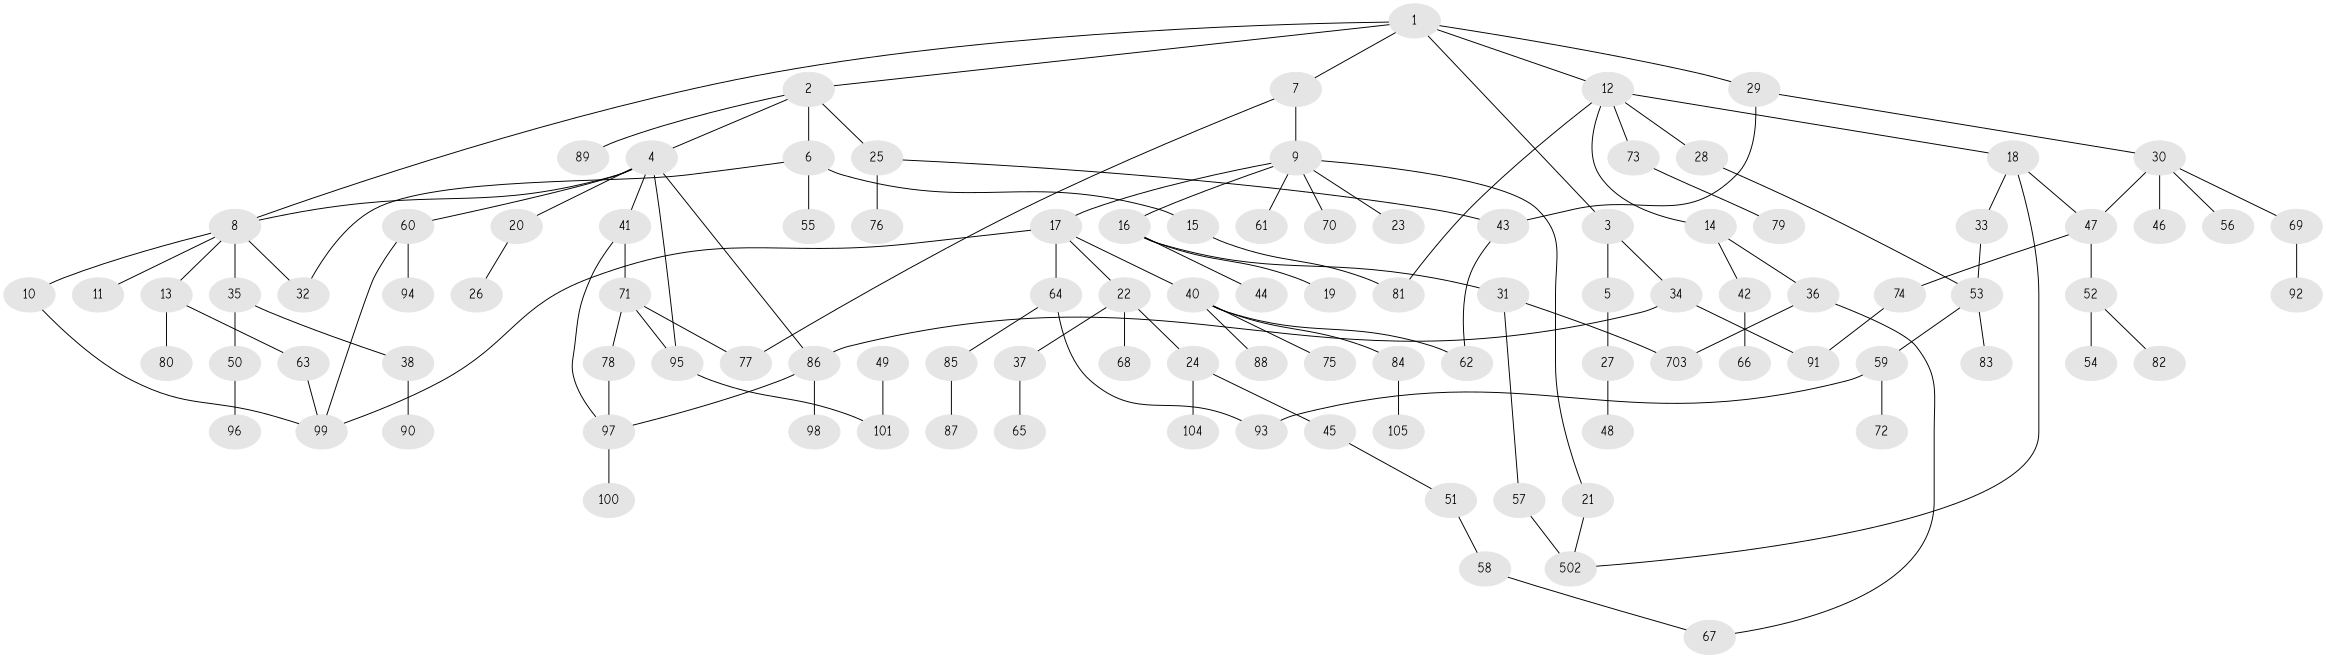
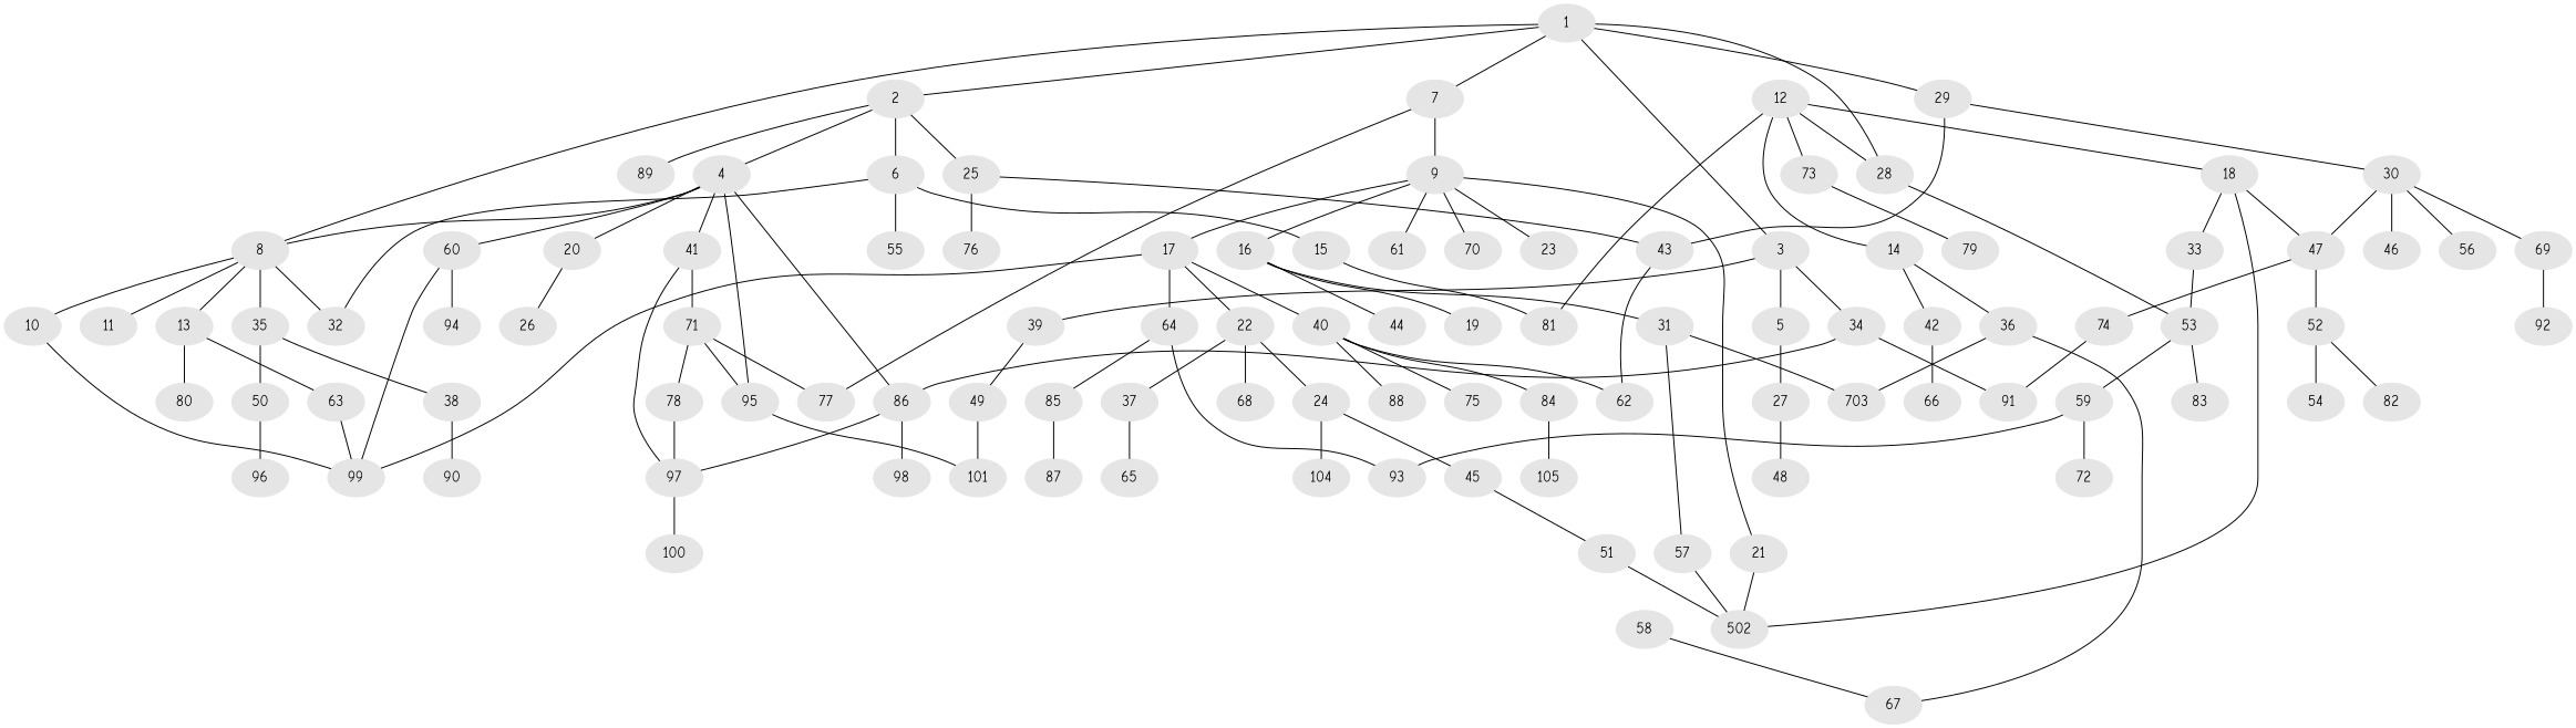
  graph {
    fontname="Comic Neue"
    node [color=gray90 fontname="Comic Neue" style=filled]
    edge [fontname="Comic Neue"]
    1
    2
    3
    7
    8
    12
    29
    4
    6
    25
    89
    5
    34
+   39
    9
    77
    32
    10
    11
    13
    35
    14
    18
    28
    73
    81
    43
    30
    20
    41
    60
    86
    95
    15
    55
    76
    27
    91
    49
    26
    71
    97
    99
    94
    98
    101
    48
    16
    17
    21
    23
    61
    70
    80
    63
    38
    50
    19
    31
    44
    22
    40
    64
    n64 [label=502]
    36
    42
    33
    47
    53
    79
    n71 [label=703]
    67
    66
    57
    24
    37
    68
    62
    75
    84
    88
    93
    85
    52
    74
    45
    104
    65
    51
    59
    83
    46
    56
    69
    92
    90
    96
    105
    78
    100
    58
    54
    82
    72
    87
    1 -- 2
    1 -- 3
    1 -- 7
    1 -- 8
-   1 -- 12
+   1 -- 28
    1 -- 29
    2 -- 4
    2 -- 6
    2 -- 25
    2 -- 89
    3 -- 5
    3 -- 34
+   3 -- 39
    7 -- 9
    7 -- 77
    8 -- 32
    8 -- 10
    8 -- 11
    8 -- 13
    8 -- 35
    12 -- 14
    12 -- 18
    12 -- 28
    12 -- 73
    12 -- 81
    29 -- 43
    29 -- 30
    4 -- 8
    4 -- 20
    4 -- 41
    4 -- 60
    4 -- 86
    4 -- 95
    6 -- 32
    6 -- 15
    6 -- 55
    25 -- 43
    25 -- 76
    5 -- 27
    34 -- 86
    34 -- 91
+   39 -- 49
    9 -- 16
    9 -- 17
    9 -- 21
    9 -- 23
    9 -- 61
    9 -- 70
    10 -- 99
    13 -- 80
    13 -- 63
    35 -- 38
    35 -- 50
    14 -- 36
    14 -- 42
    18 -- n64
    18 -- 33
    18 -- 47
    28 -- 53
    73 -- 79
    43 -- 62
    30 -- 47
    30 -- 46
    30 -- 56
    30 -- 69
    20 -- 26
    41 -- 71
    41 -- 97
    60 -- 99
    60 -- 94
    86 -- 97
    86 -- 98
    95 -- 101
    15 -- 81
    27 -- 48
    49 -- 101
    71 -- 77
    71 -- 95
    71 -- 78
    97 -- 100
    16 -- 19
    16 -- 31
    16 -- 44
    17 -- 99
    17 -- 22
    17 -- 40
    17 -- 64
    21 -- n64
    63 -- 99
    38 -- 90
    50 -- 96
    31 -- n71
    31 -- 57
    22 -- 24
    22 -- 37
    22 -- 68
    40 -- 62
    40 -- 75
    40 -- 84
    40 -- 88
    64 -- 93
    64 -- 85
    36 -- n71
    36 -- 67
    42 -- 66
    33 -- 53
    47 -- 52
    47 -- 74
    53 -- 59
    53 -- 83
    57 -- n64
    24 -- 45
    24 -- 104
    37 -- 65
    84 -- 105
    85 -- 87
    52 -- 54
    52 -- 82
    74 -- 91
    45 -- 51
-   51 -- 58
+   51 -- n64
    59 -- 93
    59 -- 72
    69 -- 92
    78 -- 97
    58 -- 67
  }
